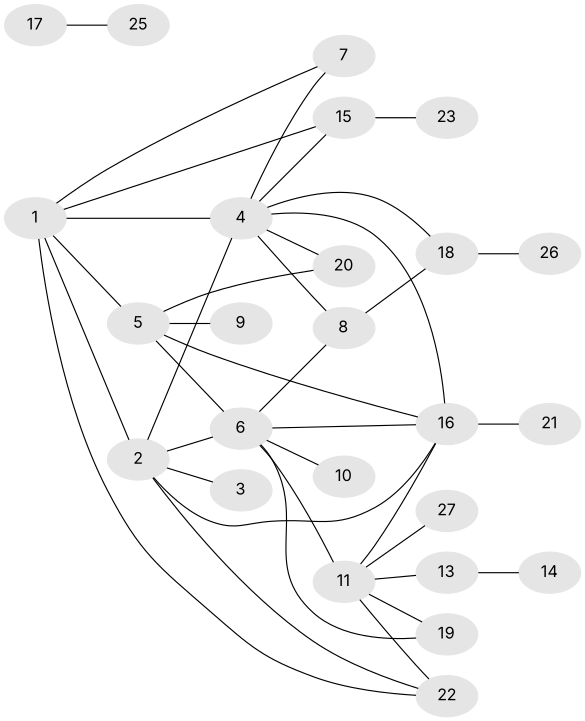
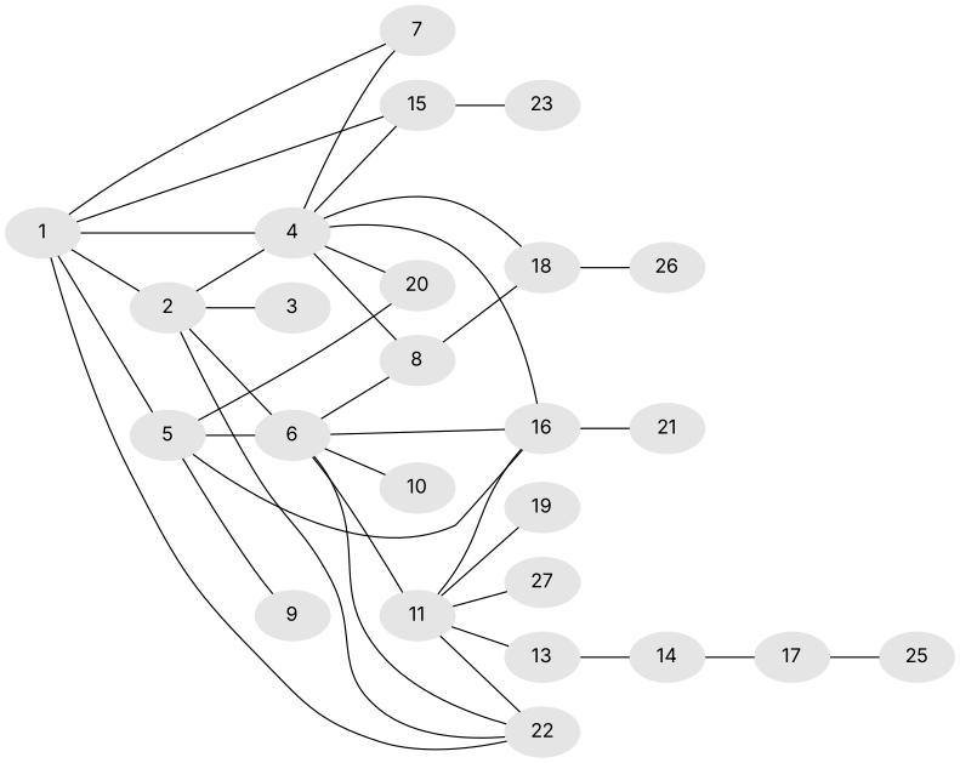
  graph {
    fontname=Inter
    rankdir=LR
    node [color=gray90 fontname=Inter style=filled]
    edge [fontname=Inter weight=1.0]
    1
    2
    4
    5
    7
    15
    22
    3
    6
    16
    8
    18
    20
    9
    23
    10
    11
    19
    21
    26
    27
    13
    14
    17
    25
    1 -- 2
    1 -- 4 [weight=3.0]
    1 -- 5
    1 -- 7
    1 -- 15
    1 -- 22
    2 -- 4
    2 -- 22
    2 -- 3
    2 -- 6
-   2 -- 16
    4 -- 7
    4 -- 15
    4 -- 16
    4 -- 8
    4 -- 18
    4 -- 20 [weight=2.0]
    5 -- 6
    5 -- 16
    5 -- 20
    5 -- 9
    15 -- 23
    6 -- 16
    6 -- 8
    6 -- 10
    6 -- 11 [weight=2.0]
-   6 -- 19
+   6 -- 22
    16 -- 21
    8 -- 18
    18 -- 26 [weight=3.0]
    11 -- 22
    11 -- 16
    11 -- 19
    11 -- 27
    11 -- 13
    13 -- 14 [weight=2.0]
+   14 -- 17
    17 -- 25
  }
